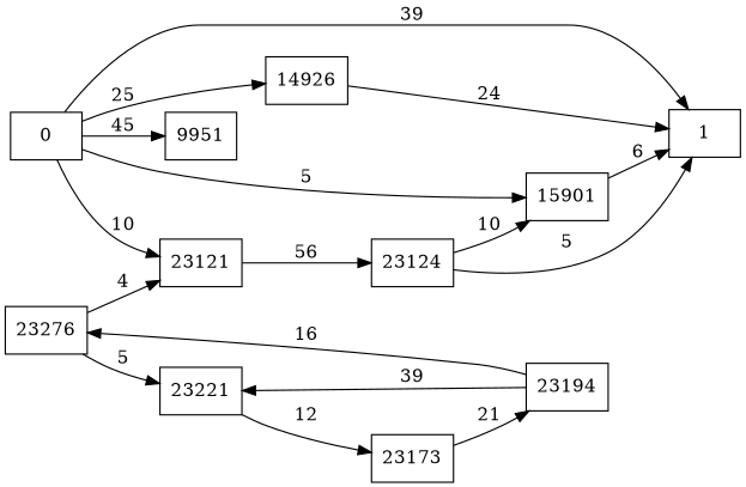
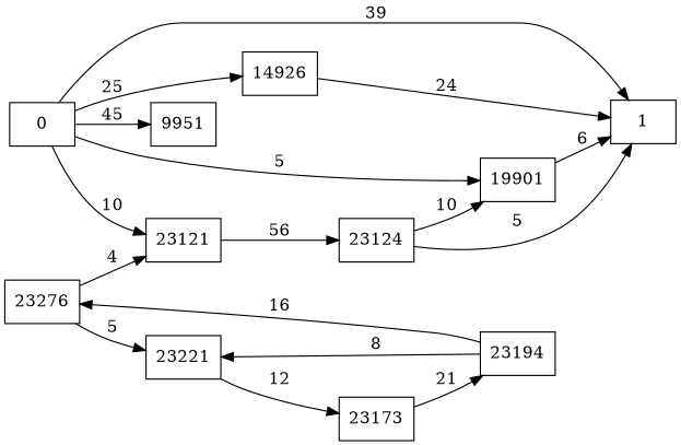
  digraph {
    rankdir=LR
    node [shape=rectangle]
    14926
    1
-   19901 [label=15901]
+   19901
    23121
    23124
    23173
    23194
    23221
    23276
    0
    9951
    14926 -> 1 [label=24]
    19901 -> 1 [label=6]
    23121 -> 23124 [label=56]
    23124 -> 1 [label=5]
    23124 -> 19901 [label=10]
    23173 -> 23194 [label=21]
-   23194 -> 23221 [label=39]
+   23194 -> 23221 [label=8]
    23194 -> 23276 [label=16]
    23221 -> 23173 [label=12]
    23276 -> 23121 [label=4]
    23276 -> 23221 [label=5]
    0 -> 14926 [label=25]
    0 -> 1 [label=39]
    0 -> 19901 [label=5]
    0 -> 23121 [label=10]
    0 -> 9951 [label=45]
  }
